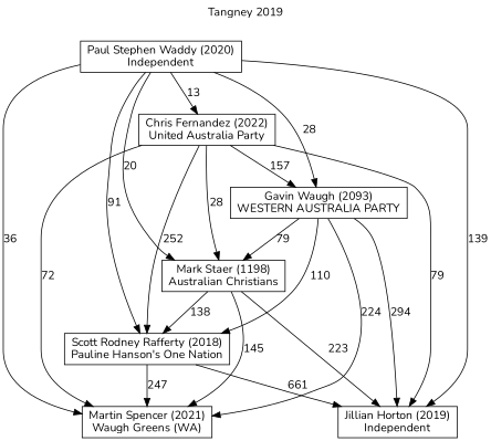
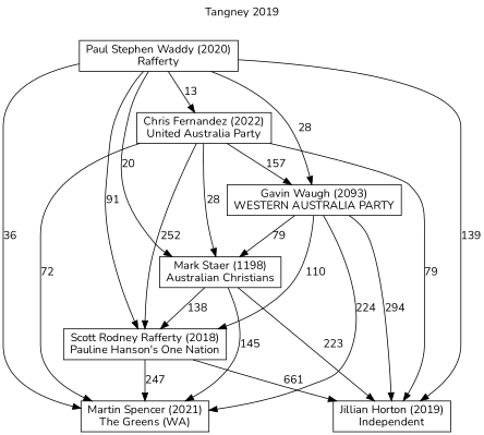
  digraph {
    fontname=Nunito
    label="Tangney 2019"
    labelloc=t
    mclimit=10
    node [fontname=Nunito shape=box]
    edge [fontname=Nunito]
    n1 [label="Chris Fernandez (2022)\nUnited Australia Party"]
    n2 [label="Gavin Waugh (2093)\nWESTERN AUSTRALIA PARTY"]
    n3 [label="Jillian Horton (2019)\nIndependent"]
    n4 [label="Mark Staer (1198)\nAustralian Christians"]
-   n5 [label="Martin Spencer (2021)\nWaugh Greens (WA)"]
+   n5 [label="Martin Spencer (2021)\nThe Greens (WA)"]
    n6 [label="Scott Rodney Rafferty (2018)\nPauline Hanson's One Nation"]
-   n7 [label="Paul Stephen Waddy (2020)\nIndependent"]
+   n7 [label="Paul Stephen Waddy (2020)\nRafferty"]
    n1 -> n2 [label=157]
    n1 -> n3 [label=79]
    n1 -> n4 [label=28]
    n1 -> n5 [label=72]
    n1 -> n6 [label=252]
    n2 -> n3 [label=294]
    n2 -> n4 [label=79]
    n2 -> n5 [label=224]
    n2 -> n6 [label=110]
    n4 -> n3 [label=223]
    n4 -> n5 [label=145]
    n4 -> n6 [label=138]
    n6 -> n3 [label=661]
    n6 -> n5 [label=247]
    n7 -> n1 [label=13]
    n7 -> n2 [label=28]
    n7 -> n3 [label=139]
    n7 -> n4 [label=20]
    n7 -> n5 [label=36]
    n7 -> n6 [label=91]
  }
